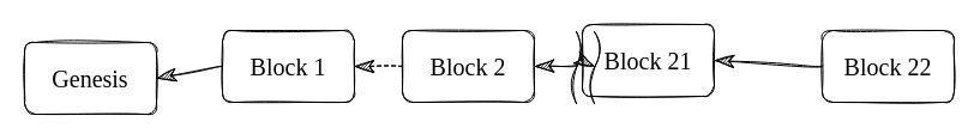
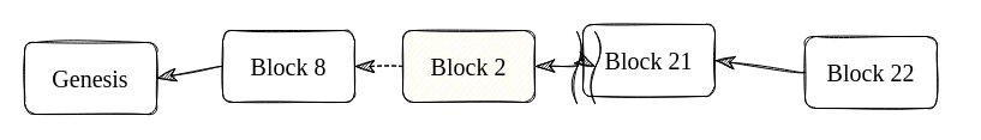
  <mxCell id="0" />
  <mxCell id="1" parent="0" />
  <mxCell id="2" value="&lt;font data-font-src=&quot;https://fonts.googleapis.com/css?family=Gloria+Hallelujah&quot; face=&quot;Gloria Hallelujah&quot;&gt;Genesis&lt;/font&gt;" style="rounded=1;whiteSpace=wrap;html=1;sketch=1;hachureGap=4;fontFamily=Architects Daughter;fontSource=https%3A%2F%2Ffonts.googleapis.com%2Fcss%3Ffamily%3DArchitects%2BDaughter;fontSize=20;" parent="1" vertex="1"><mxGeometry x="20" y="35" width="110" height="60" as="geometry" /></mxCell>
- <mxCell id="3" value="&lt;font data-font-src=&quot;https://fonts.googleapis.com/css?family=Gloria+Hallelujah&quot; face=&quot;Gloria Hallelujah&quot;&gt;Block 1&lt;/font&gt;" style="rounded=1;whiteSpace=wrap;html=1;sketch=1;hachureGap=4;fontFamily=Architects Daughter;fontSource=https%3A%2F%2Ffonts.googleapis.com%2Fcss%3Ffamily%3DArchitects%2BDaughter;fontSize=20;" parent="1" vertex="1"><mxGeometry x="185" y="25" width="110" height="60" as="geometry" /></mxCell>
- <mxCell id="4" value="Block 2" style="rounded=1;whiteSpace=wrap;html=1;sketch=1;hachureGap=4;fontFamily=Gloria Hallelujah;fontSource=https%3A%2F%2Ffonts.googleapis.com%2Fcss%3Ffamily%3DGloria%2BHallelujah;fontSize=20;" parent="1" vertex="1"><mxGeometry x="335" y="25" width="110" height="60" as="geometry" /></mxCell>
+ <mxCell id="3" value="&lt;font data-font-src=&quot;https://fonts.googleapis.com/css?family=Gloria+Hallelujah&quot; face=&quot;Gloria Hallelujah&quot;&gt;Block 8&lt;/font&gt;" style="rounded=1;whiteSpace=wrap;html=1;sketch=1;hachureGap=4;fontFamily=Architects Daughter;fontSource=https%3A%2F%2Ffonts.googleapis.com%2Fcss%3Ffamily%3DArchitects%2BDaughter;fontSize=20;" parent="1" vertex="1"><mxGeometry x="185" y="25" width="110" height="60" as="geometry" /></mxCell>
+ <mxCell id="4" value="Block 2" style="rounded=1;whiteSpace=wrap;html=1;sketch=1;hachureGap=4;fontFamily=Gloria Hallelujah;fontSource=https%3A%2F%2Ffonts.googleapis.com%2Fcss%3Ffamily%3DGloria%2BHallelujah;fontSize=20;fillColor=#fff2cc;" parent="1" vertex="1"><mxGeometry x="335" y="25" width="110" height="60" as="geometry" /></mxCell>
  <mxCell id="5" value="Block 21" style="rounded=1;whiteSpace=wrap;html=1;sketch=1;hachureGap=4;fontFamily=Gloria Hallelujah;fontSource=https%3A%2F%2Ffonts.googleapis.com%2Fcss%3Ffamily%3DGloria%2BHallelujah;fontSize=20;" parent="1" vertex="1"><mxGeometry x="485" y="20" width="110" height="60" as="geometry" /></mxCell>
- <mxCell id="6" value="Block 22" style="rounded=1;whiteSpace=wrap;html=1;sketch=1;hachureGap=4;fontFamily=Gloria Hallelujah;fontSource=https%3A%2F%2Ffonts.googleapis.com%2Fcss%3Ffamily%3DGloria%2BHallelujah;fontSize=20;" parent="1" vertex="1"><mxGeometry x="685" y="25" width="110" height="60" as="geometry" /></mxCell>
+ <mxCell id="6" value="Block 22" style="rounded=1;whiteSpace=wrap;html=1;sketch=1;hachureGap=4;fontFamily=Gloria Hallelujah;fontSource=https%3A%2F%2Ffonts.googleapis.com%2Fcss%3Ffamily%3DGloria%2BHallelujah;fontSize=20;" parent="1" vertex="1"><mxGeometry x="670" y="30" width="110" height="60" as="geometry" /></mxCell>
  <mxCell id="7" value="" style="endArrow=classicThin;html=1;sketch=1;hachureGap=2;fontFamily=Gloria Hallelujah;fontSource=https%3A%2F%2Ffonts.googleapis.com%2Fcss%3Ffamily%3DGloria%2BHallelujah;fontSize=16;startSize=14;endSize=14;sourcePerimeterSpacing=8;targetPerimeterSpacing=8;entryX=1;entryY=0.5;entryDx=0;entryDy=0;exitX=0;exitY=0.5;exitDx=0;exitDy=0;endFill=1;curved=1;strokeColor=default;metaEdit=0;disableMultiStroke=0;startFill=1;" parent="1" source="3" target="2" edge="1"><mxGeometry width="50" height="50" relative="1" as="geometry"><mxPoint x="395" y="535" as="sourcePoint" /><mxPoint x="445" y="485" as="targetPoint" /></mxGeometry></mxCell>
  <mxCell id="8" value="" style="endArrow=classicThin;html=1;sketch=1;hachureGap=2;fontFamily=Gloria Hallelujah;fontSource=https%3A%2F%2Ffonts.googleapis.com%2Fcss%3Ffamily%3DGloria%2BHallelujah;fontSize=16;startSize=14;endSize=14;sourcePerimeterSpacing=8;targetPerimeterSpacing=8;entryX=1;entryY=0.5;entryDx=0;entryDy=0;exitX=0;exitY=0.5;exitDx=0;exitDy=0;endFill=1;curved=1;strokeColor=default;metaEdit=0;disableMultiStroke=0;startFill=1;dashed=1;" parent="1" source="4" target="3" edge="1"><mxGeometry width="50" height="50" relative="1" as="geometry"><mxPoint x="195" y="65" as="sourcePoint" /><mxPoint x="155" y="65" as="targetPoint" /></mxGeometry></mxCell>
  <mxCell id="9" value="" style="endArrow=classicThin;html=1;sketch=1;hachureGap=2;fontFamily=Gloria Hallelujah;fontSource=https%3A%2F%2Ffonts.googleapis.com%2Fcss%3Ffamily%3DGloria%2BHallelujah;fontSize=16;startSize=14;endSize=14;sourcePerimeterSpacing=8;targetPerimeterSpacing=8;entryX=1;entryY=0.5;entryDx=0;entryDy=0;endFill=1;curved=1;strokeColor=default;metaEdit=0;disableMultiStroke=0;startFill=1;" parent="1" target="4" edge="1"><mxGeometry width="50" height="50" relative="1" as="geometry"><mxPoint x="481" y="54" as="sourcePoint" /><mxPoint x="165" y="75" as="targetPoint" /></mxGeometry></mxCell>
  <mxCell id="10" value="" style="endArrow=classicThin;html=1;sketch=1;hachureGap=2;fontFamily=Gloria Hallelujah;fontSource=https%3A%2F%2Ffonts.googleapis.com%2Fcss%3Ffamily%3DGloria%2BHallelujah;fontSize=16;startSize=14;endSize=14;sourcePerimeterSpacing=8;targetPerimeterSpacing=8;entryX=1;entryY=0.5;entryDx=0;entryDy=0;exitX=0;exitY=0.5;exitDx=0;exitDy=0;endFill=1;curved=1;strokeColor=default;metaEdit=0;disableMultiStroke=0;startFill=1;" parent="1" source="6" target="5" edge="1"><mxGeometry width="50" height="50" relative="1" as="geometry"><mxPoint x="215" y="85" as="sourcePoint" /><mxPoint x="175" y="85" as="targetPoint" /></mxGeometry></mxCell>
  <mxCell id="11" value="" style="endArrow=classicThin;html=1;sketch=1;hachureGap=2;fontFamily=Gloria Hallelujah;fontSource=https%3A%2F%2Ffonts.googleapis.com%2Fcss%3Ffamily%3DGloria%2BHallelujah;fontSize=16;startSize=14;endSize=14;sourcePerimeterSpacing=8;targetPerimeterSpacing=8;endFill=1;curved=1;strokeColor=default;metaEdit=0;disableMultiStroke=0;startFill=1;exitX=0;exitY=0.5;exitDx=0;exitDy=0;" parent="1" source="5" edge="1"><mxGeometry width="50" height="50" relative="1" as="geometry"><mxPoint x="485" y="65" as="sourcePoint" /><mxPoint x="495" y="55" as="targetPoint" /></mxGeometry></mxCell>
  <mxCell id="12" value="" style="endArrow=none;html=1;sketch=1;hachureGap=4;jiggle=1;disableMultiStroke=0;fontFamily=Gloria Hallelujah;fontSource=https%3A%2F%2Ffonts.googleapis.com%2Fcss%3Ffamily%3DGloria%2BHallelujah;fontSize=16;sourcePerimeterSpacing=8;targetPerimeterSpacing=8;strokeColor=default;strokeWidth=1;curved=1;" parent="1" edge="1"><mxGeometry width="50" height="50" relative="1" as="geometry"><mxPoint x="480" y="86" as="sourcePoint" /><mxPoint x="480" y="26" as="targetPoint" /><Array as="points"><mxPoint x="473" y="70" /><mxPoint x="488" y="40" /></Array></mxGeometry></mxCell>
  <mxCell id="13" value="" style="endArrow=none;html=1;sketch=1;hachureGap=4;jiggle=1;disableMultiStroke=0;fontFamily=Gloria Hallelujah;fontSource=https%3A%2F%2Ffonts.googleapis.com%2Fcss%3Ffamily%3DGloria%2BHallelujah;fontSize=16;sourcePerimeterSpacing=8;targetPerimeterSpacing=8;strokeColor=default;strokeWidth=1;curved=1;" parent="1" edge="1"><mxGeometry width="50" height="50" relative="1" as="geometry"><mxPoint x="495" y="86" as="sourcePoint" /><mxPoint x="495" y="26" as="targetPoint" /><Array as="points"><mxPoint x="488" y="70" /><mxPoint x="503" y="40" /></Array></mxGeometry></mxCell>
